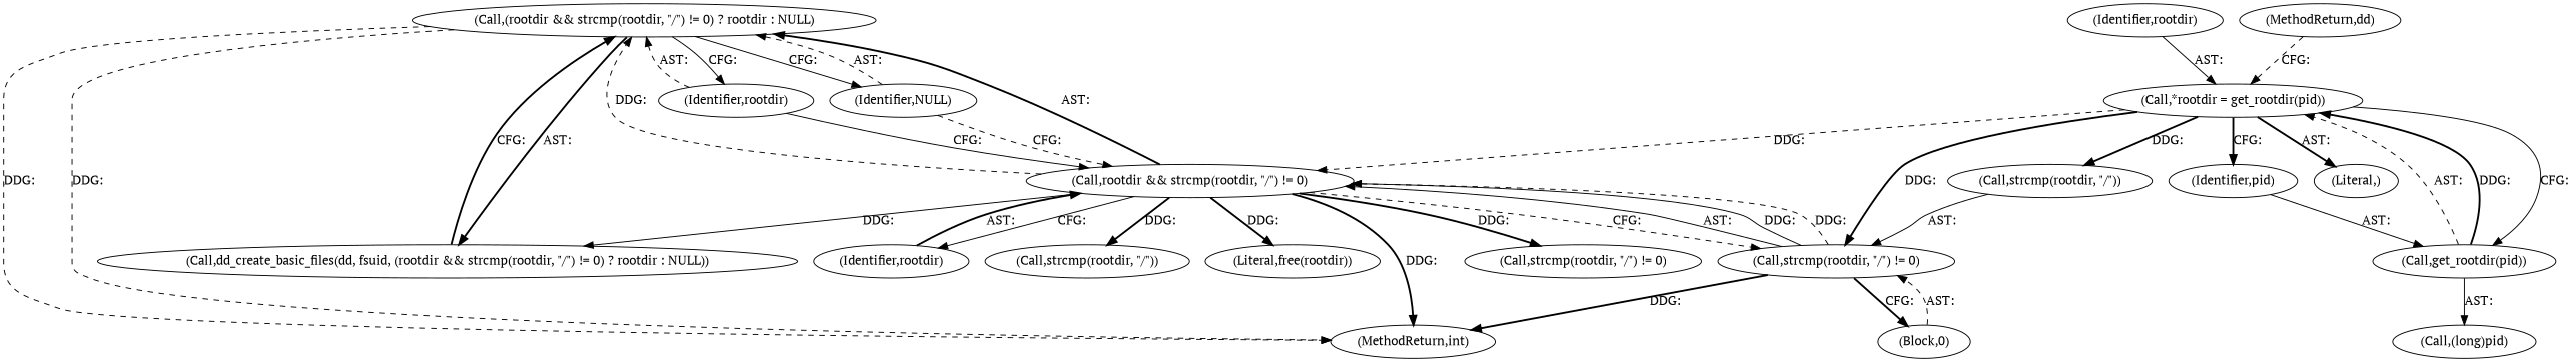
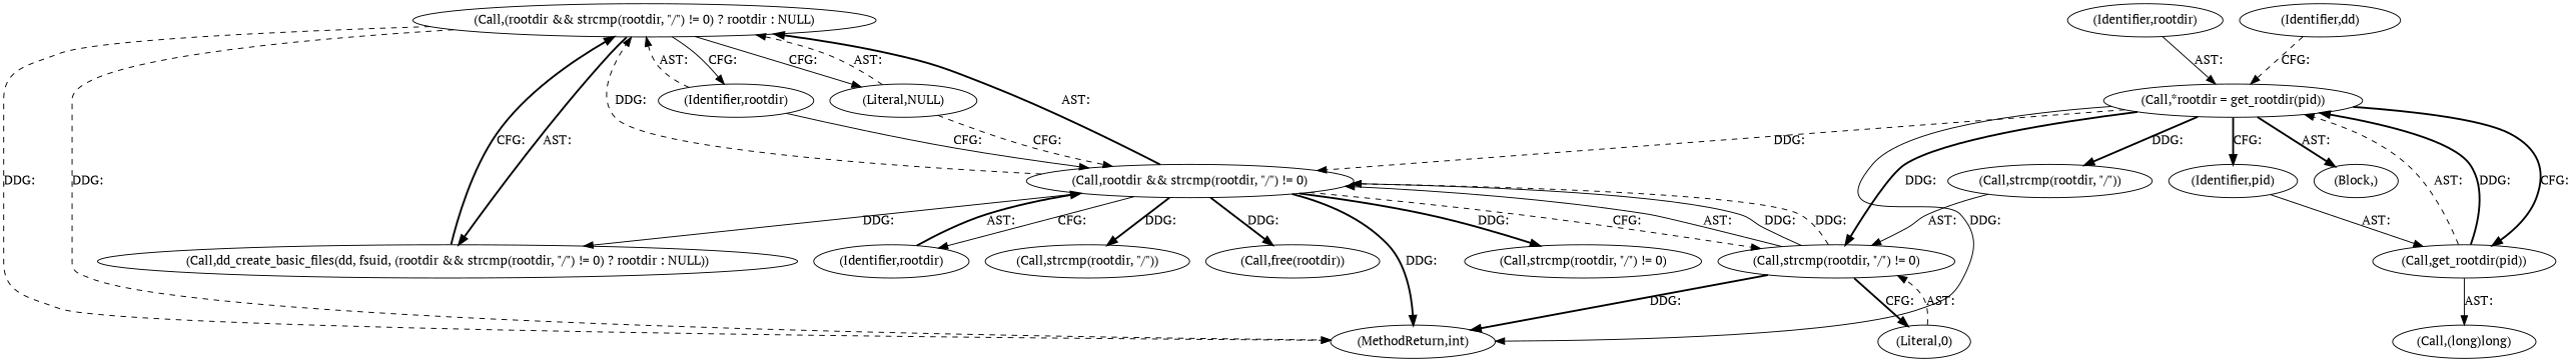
  digraph {
    fontname="PT Serif"
    node [fontname="PT Serif"]
    edge [fontname="PT Serif" style=bold]
    n1 [label="(Call,(rootdir && strcmp(rootdir, \"/\") != 0) ? rootdir : NULL)"]
    n2 [label="(Identifier,rootdir)"]
    n3 [label="(Call,dd_create_basic_files(dd, fsuid, (rootdir && strcmp(rootdir, \"/\") != 0) ? rootdir : NULL))"]
    n4 [label="(MethodReturn,int)"]
-   n5 [label="(Identifier,NULL)"]
+   n5 [label="(Literal,NULL)"]
    n6 [label="(Call,rootdir && strcmp(rootdir, \"/\") != 0)"]
    n7 [label="(Call,strcmp(rootdir, \"/\") != 0)"]
    n8 [label="(Identifier,rootdir)"]
    n9 [label="(Call,strcmp(rootdir, \"/\"))"]
-   n10 [label="(Literal,free(rootdir))"]
+   n10 [label="(Call,free(rootdir))"]
    n11 [label="(Call,strcmp(rootdir, \"/\") != 0)"]
-   n12 [label="(Block,0)"]
+   n12 [label="(Literal,0)"]
    n13 [label="(Call,*rootdir = get_rootdir(pid))"]
    n14 [label="(Call,get_rootdir(pid))"]
-   n15 [label="(Literal,)"]
+   n15 [label="(Block,)"]
    n16 [label="(Call,strcmp(rootdir, \"/\"))"]
    n17 [label="(Identifier,pid)"]
-   n18 [label="(Call,(long)pid)"]
+   n18 [label="(Call,(long)long)"]
    n19 [label="(Identifier,rootdir)"]
-   n20 [label="(MethodReturn,dd)"]
+   n20 [label="(Identifier,dd)"]
    n1 -> n2 [label="CFG: " style=solid]
    n1 -> n3 [label="AST: "]
    n1 -> n4 [label="DDG: " style=dashed]
    n1 -> n4 [label="DDG: " style=dashed]
    n1 -> n5 [label="CFG: " style=solid]
    n2 -> n1 [label="AST: " style=dashed]
    n2 -> n6 [label="CFG: " style=solid]
    n3 -> n1 [label="CFG: "]
    n5 -> n1 [label="AST: " style=dashed]
    n5 -> n6 [label="CFG: " style=dashed]
    n6 -> n1 [label="AST: "]
    n6 -> n1 [label="DDG: " style=dashed]
    n6 -> n3 [label="DDG: " style=solid]
    n6 -> n4 [label="DDG: "]
    n6 -> n7 [label="CFG: " style=dashed]
    n6 -> n8 [label="CFG: " style=solid]
    n6 -> n9 [label="DDG: "]
    n6 -> n10 [label="DDG: "]
    n6 -> n11 [label="DDG: "]
    n7 -> n4 [label="DDG: "]
    n7 -> n6 [label="AST: " style=solid]
    n7 -> n6 [label="DDG: " style=solid]
    n7 -> n6 [label="DDG: " style=dashed]
    n7 -> n12 [label="CFG: "]
    n8 -> n6 [label="AST: "]
    n12 -> n7 [label="AST: " style=dashed]
+   n13 -> n4 [label="DDG: " style=solid]
    n13 -> n6 [label="DDG: " style=dashed]
    n13 -> n7 [label="DDG: "]
-   n13 -> n14 [label="CFG: " style=solid]
+   n13 -> n14 [label="CFG: "]
    n13 -> n15 [label="AST: "]
    n13 -> n16 [label="DDG: "]
    n13 -> n17 [label="CFG: "]
    n14 -> n13 [label="AST: " style=dashed]
    n14 -> n13 [label="DDG: "]
    n14 -> n18 [label="AST: " style=solid]
    n16 -> n7 [label="AST: " style=solid]
    n17 -> n14 [label="AST: " style=solid]
    n19 -> n13 [label="AST: " style=solid]
    n20 -> n13 [label="CFG: " style=dashed]
  }
